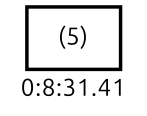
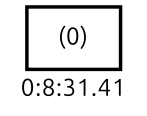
  digraph {
    label="0:8:31.41"
    rankdir=LR
    fontname=Ubuntu
-   n1 [color=black fontcolor=black label="(5)" shape=rectangle style=bold fontname=Ubuntu]
+   n1 [color=black fontcolor=black label="(0)" shape=rectangle style=bold fontname=Ubuntu]
  }
